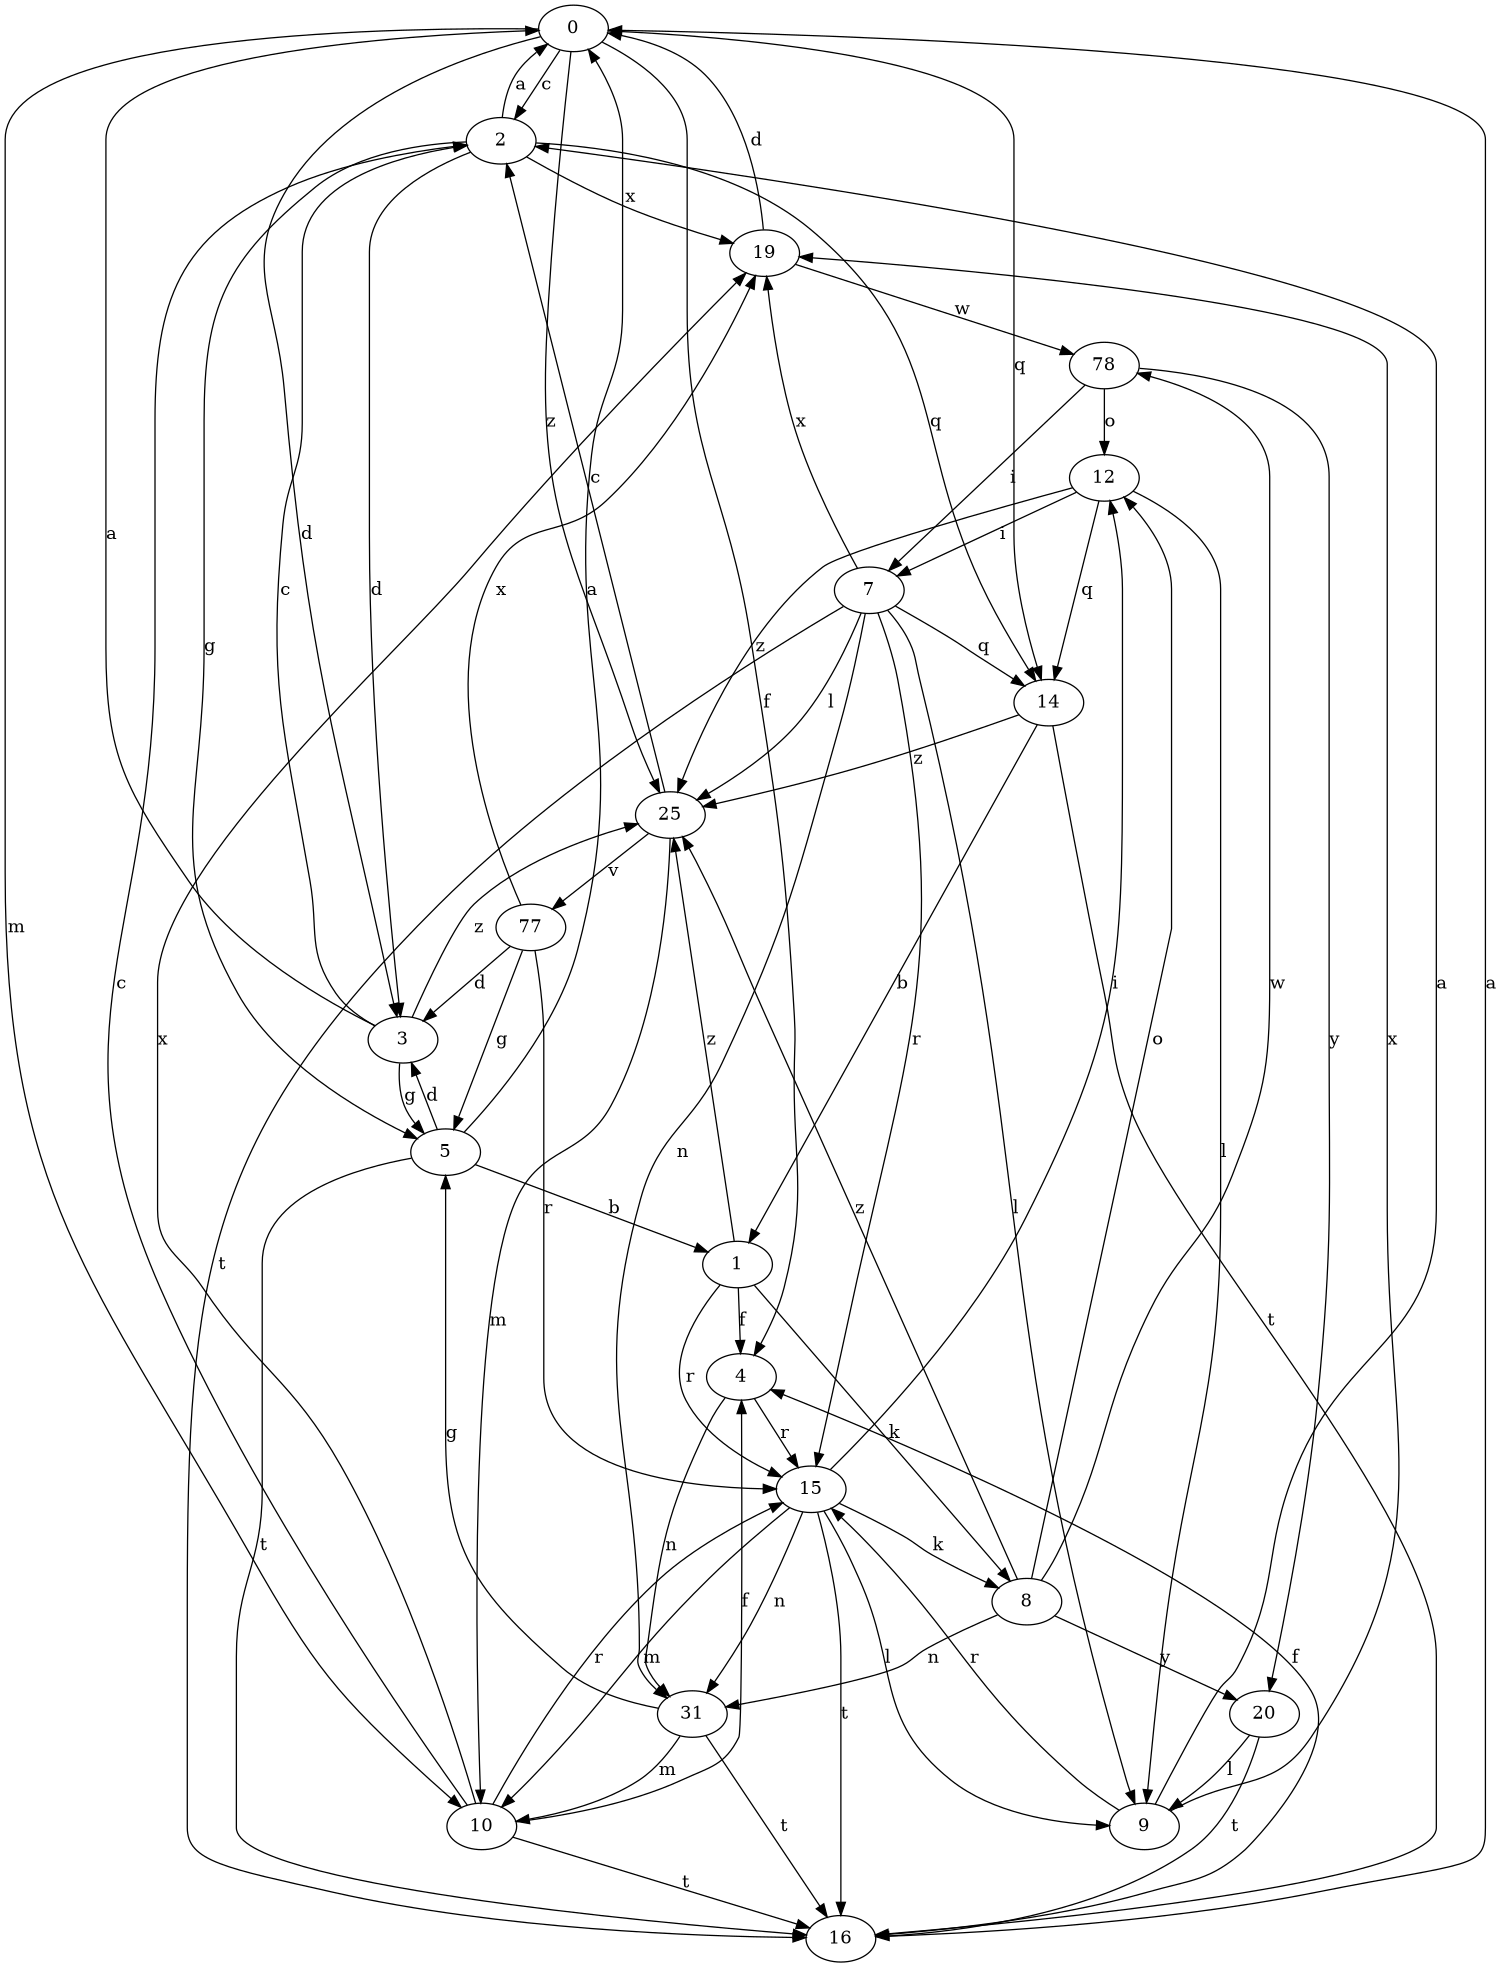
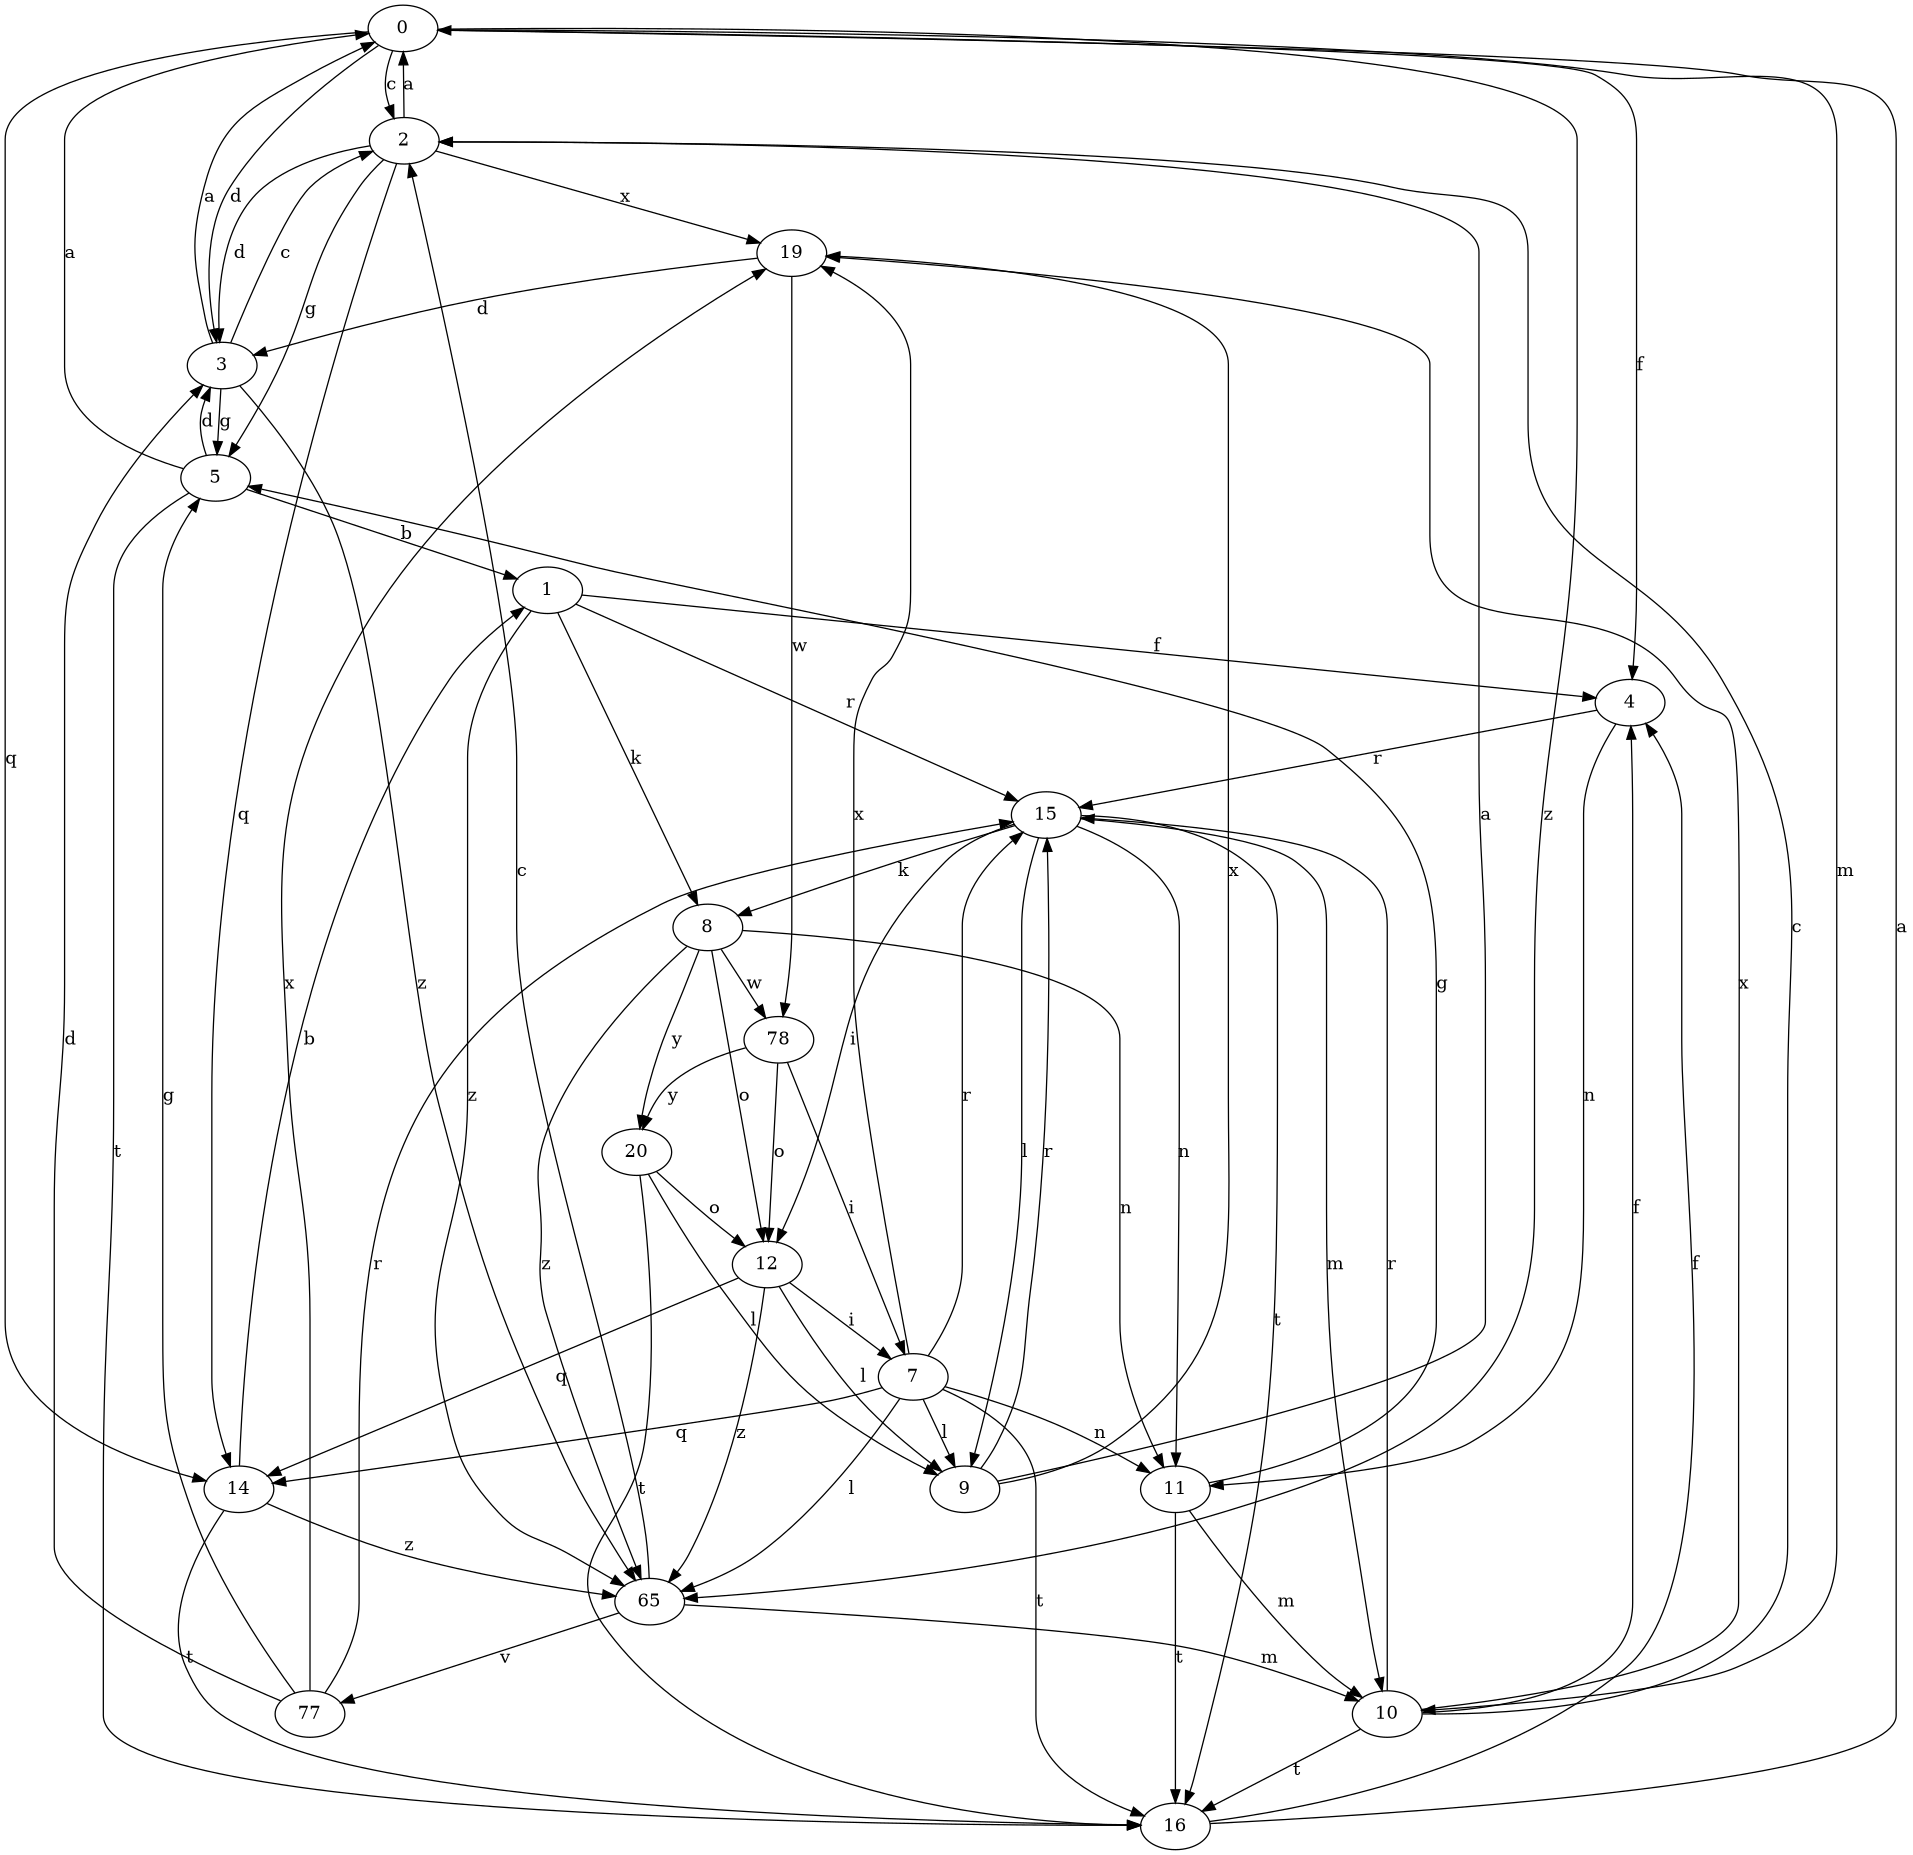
  strict digraph {
    0
    2
    3
    4
    10
    14
-   25
+   25 [label=65]
    5
    19
    15
-   11 [label=31]
+   11
    16
    1
    n14 [label=77]
    8
    12
    n17 [label=78]
    20
    9
    7
    0 -> 2 [label=c]
    0 -> 3 [label=d]
    0 -> 4 [label=f]
    0 -> 10 [label=m]
    0 -> 14 [label=q]
    0 -> 25 [label=z]
    2 -> 0 [label=a]
    2 -> 3 [label=d]
    2 -> 14 [label=q]
    2 -> 5 [label=g]
    2 -> 19 [label=x]
    3 -> 0 [label=a]
    3 -> 2 [label=c]
    3 -> 25 [label=z]
    3 -> 5 [label=g]
    4 -> 15 [label=r]
    4 -> 11 [label=n]
    10 -> 2 [label=c]
    10 -> 4 [label=f]
    10 -> 19 [label=x]
    10 -> 15 [label=r]
    10 -> 16 [label=t]
    14 -> 25 [label=z]
    14 -> 16 [label=t]
    14 -> 1 [label=b]
    25 -> 2 [label=c]
    25 -> 10 [label=m]
    25 -> n14 [label=v]
    5 -> 0 [label=a]
    5 -> 3 [label=d]
    5 -> 16 [label=t]
    5 -> 1 [label=b]
-   19 -> 0 [label=d]
+   19 -> 3 [label=d]
    19 -> n17 [label=w]
    15 -> 10 [label=m]
    15 -> 11 [label=n]
    15 -> 16 [label=t]
    15 -> 8 [label=k]
    15 -> 12 [label=i]
    15 -> 9 [label=l]
    11 -> 10 [label=m]
    11 -> 5 [label=g]
    11 -> 16 [label=t]
    16 -> 0 [label=a]
    16 -> 4 [label=f]
    1 -> 4 [label=f]
    1 -> 25 [label=z]
    1 -> 15 [label=r]
    1 -> 8 [label=k]
    n14 -> 3 [label=d]
    n14 -> 5 [label=g]
    n14 -> 19 [label=x]
    n14 -> 15 [label=r]
    8 -> 25 [label=z]
    8 -> 11 [label=n]
    8 -> 12 [label=o]
    8 -> n17 [label=w]
    8 -> 20 [label=y]
    12 -> 14 [label=q]
    12 -> 25 [label=z]
    12 -> 9 [label=l]
    12 -> 7 [label=i]
    n17 -> 12 [label=o]
    n17 -> 20 [label=y]
    n17 -> 7 [label=i]
    20 -> 16 [label=t]
+   20 -> 12 [label=o]
    20 -> 9 [label=l]
    9 -> 2 [label=a]
    9 -> 19 [label=x]
    9 -> 15 [label=r]
    7 -> 14 [label=q]
    7 -> 25 [label=l]
    7 -> 19 [label=x]
    7 -> 15 [label=r]
    7 -> 11 [label=n]
    7 -> 16 [label=t]
    7 -> 9 [label=l]
  }
